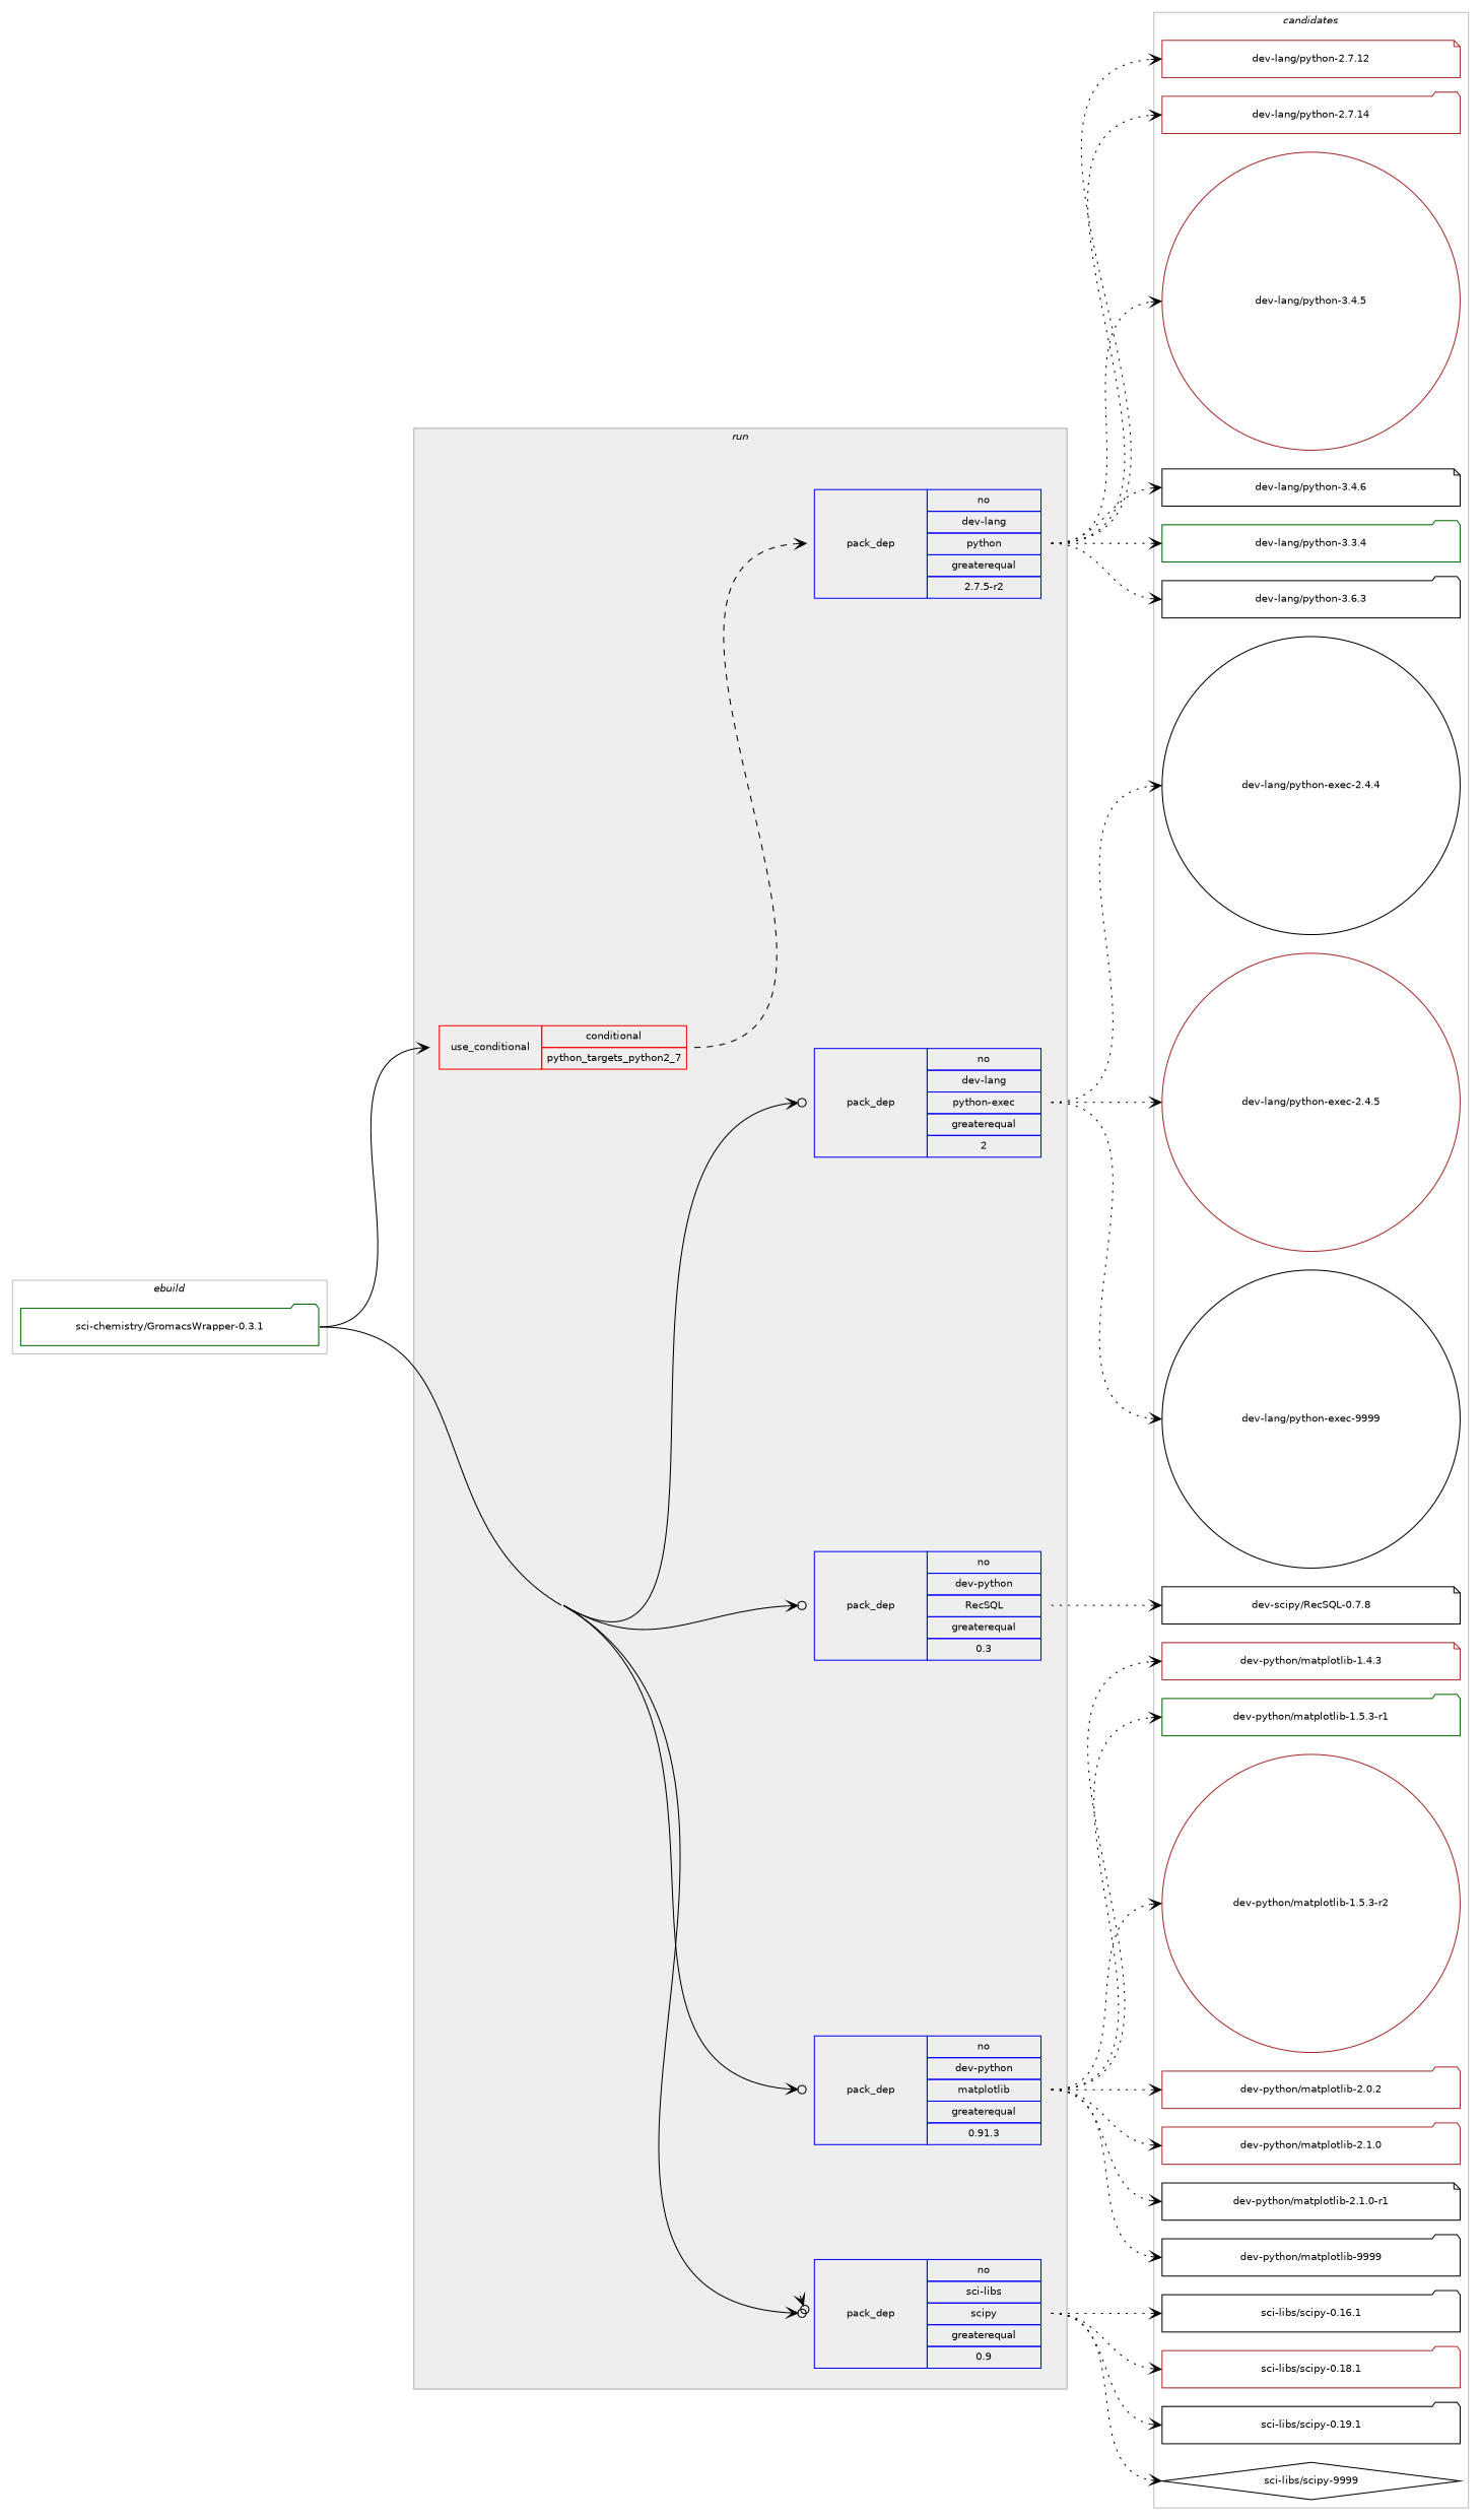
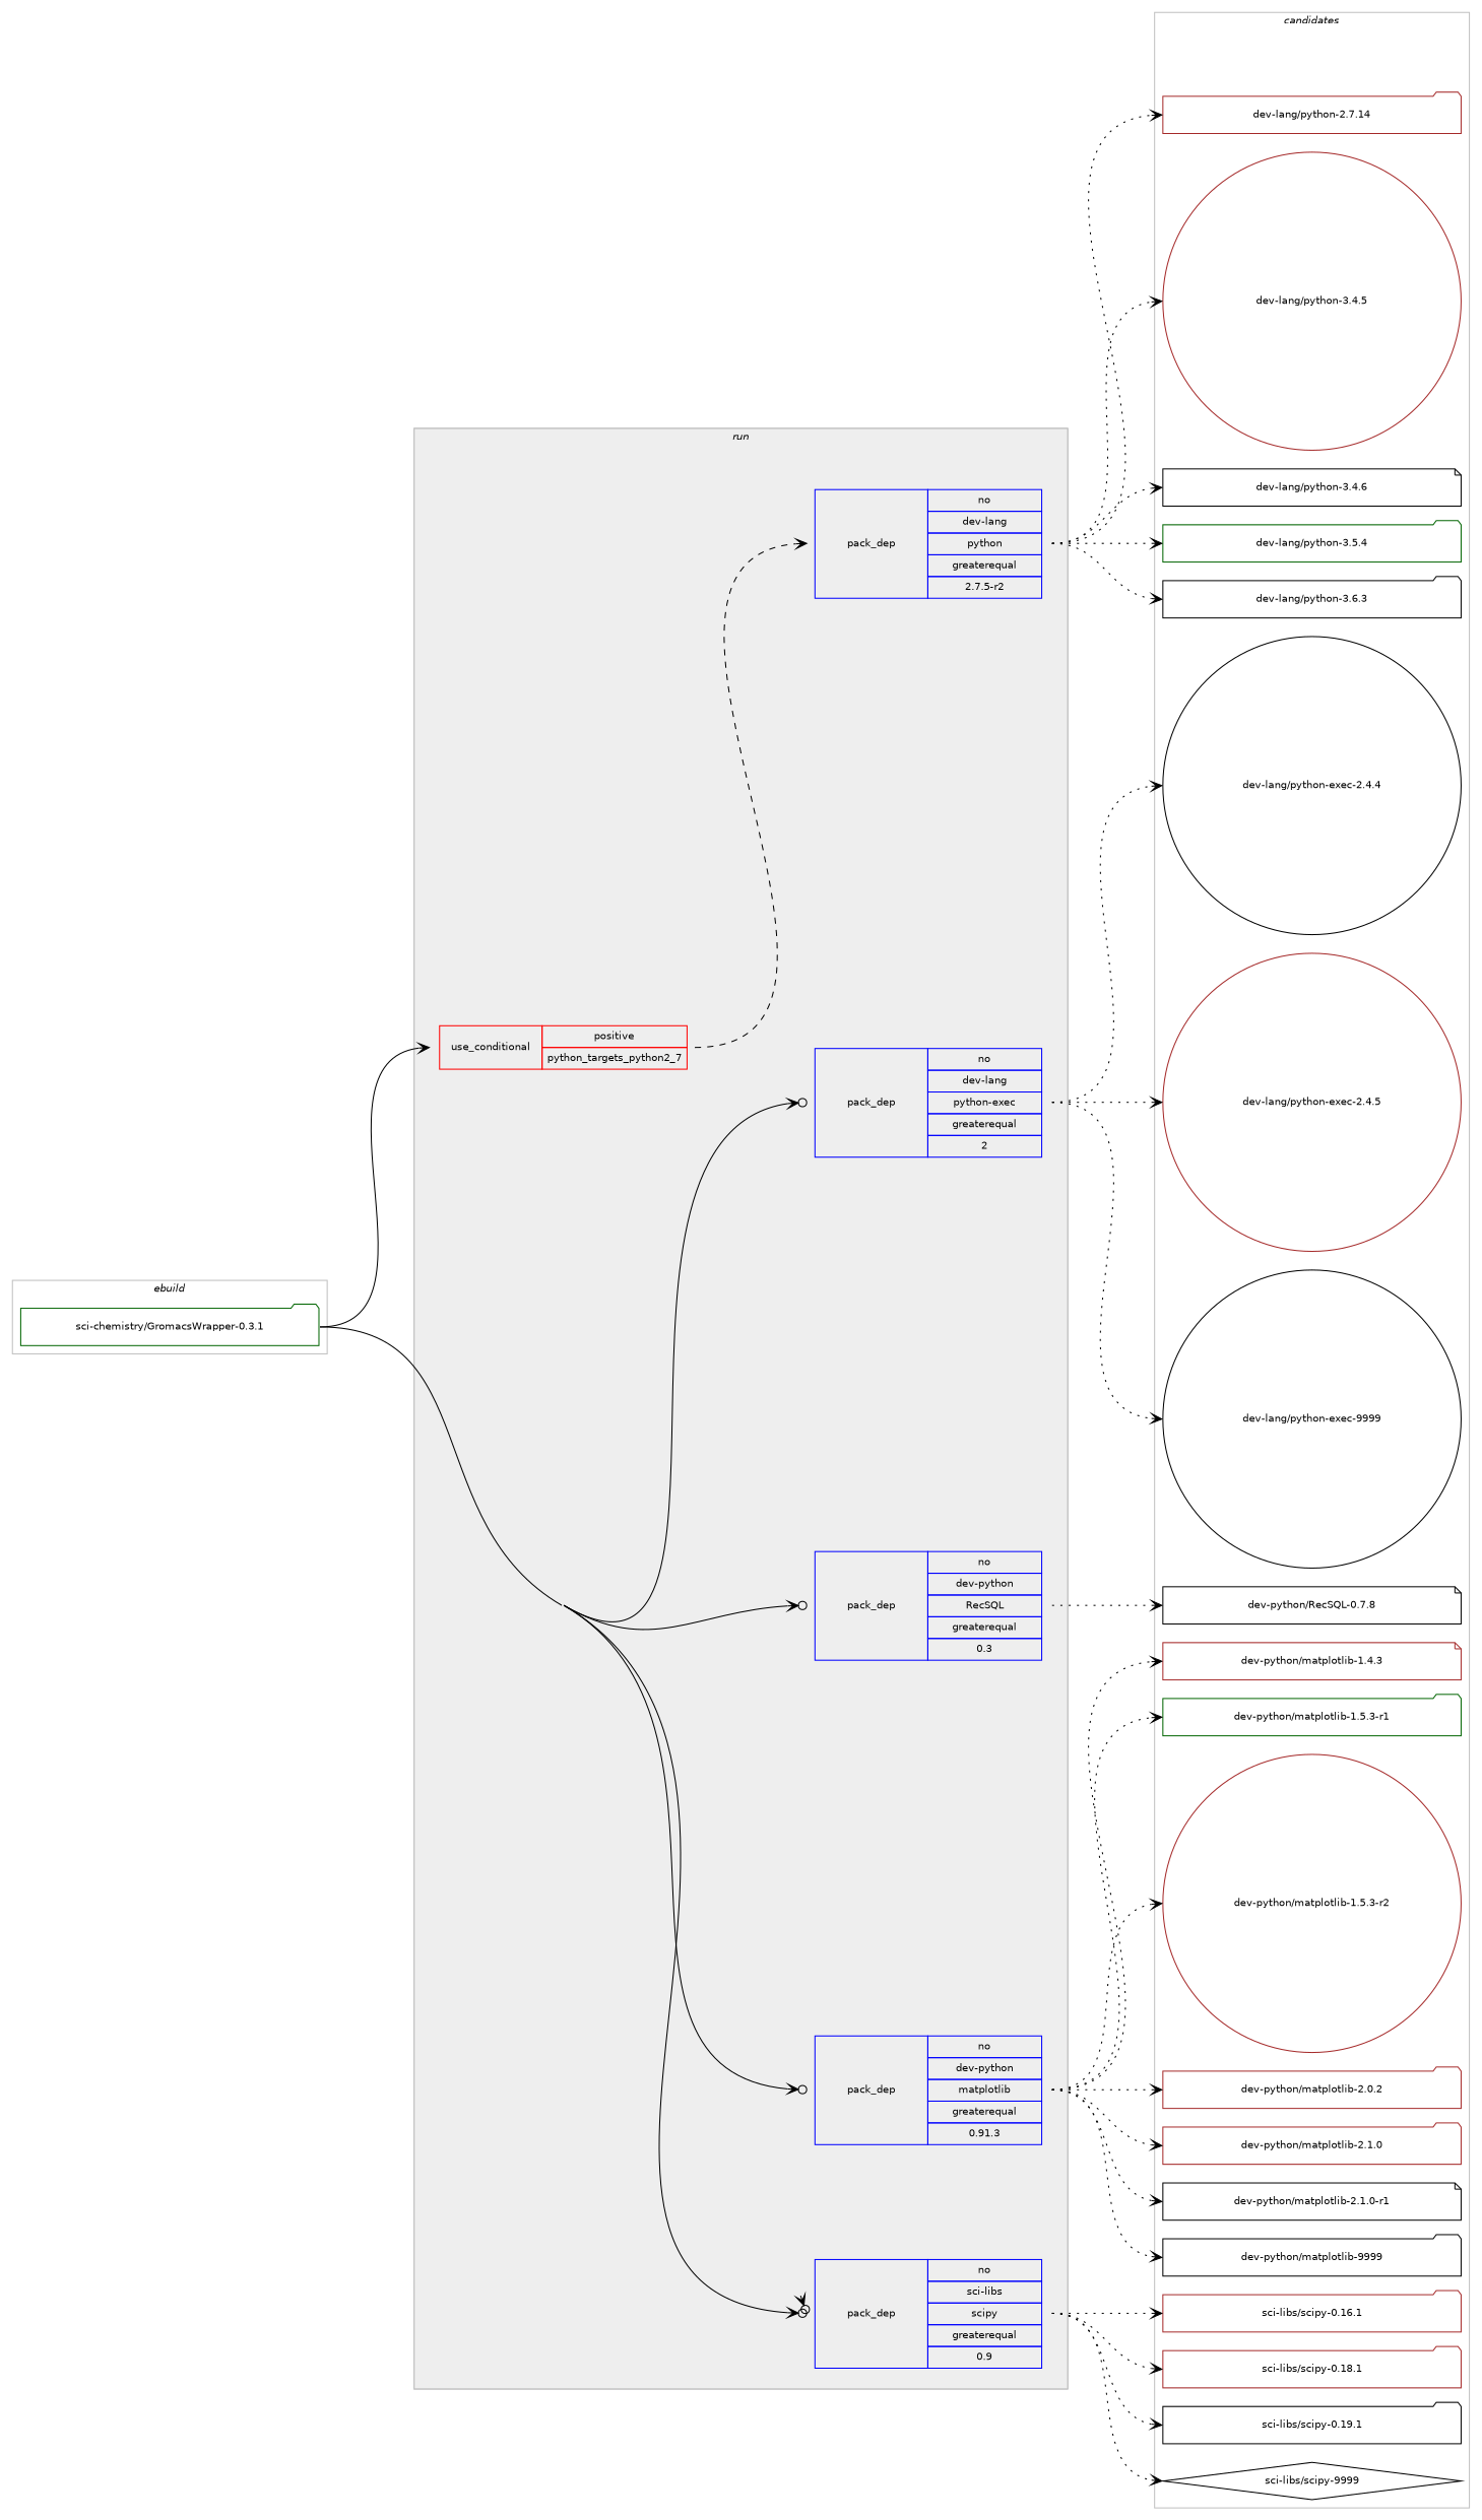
  digraph {
    compound=true
    concentrate=true
    fontname=Helvetica
    fontsize=10
    newrank=true
    rankdir=LR
    ranksep=1.5
    node [color=brown fontname=Helvetica fontsize=10 shape=folder]
    edge [arrowhead=vee headport=w style=dotted tailport=e weight=100]
    n1 [color=darkgreen label="sci-chemistry/GromacsWrapper-0.3.1" width=4]
    n2 [color=blue label=<<TABLE BORDER="0" CELLBORDER="1" CELLSPACING="0" CELLPADDING="4" WIDTH="220"><TR><TD ROWSPAN="6" CELLPADDING="30">pack_dep</TD></TR><TR><TD WIDTH="110">no</TD></TR><TR><TD>dev-lang</TD></TR><TR><TD>python</TD></TR><TR><TD>greaterequal</TD></TR><TR><TD>2.7.5-r2</TD></TR></TABLE>> shape=none]
-   n3 [color=red label=<<TABLE BORDER="0" CELLBORDER="1" CELLSPACING="0" CELLPADDING="4"><TR><TD ROWSPAN="3" CELLPADDING="10">use_conditional</TD></TR><TR><TD>conditional</TD></TR><TR><TD>python_targets_python2_7</TD></TR></TABLE>> shape=none]
+   n3 [color=red label=<<TABLE BORDER="0" CELLBORDER="1" CELLSPACING="0" CELLPADDING="4"><TR><TD ROWSPAN="3" CELLPADDING="10">use_conditional</TD></TR><TR><TD>positive</TD></TR><TR><TD>python_targets_python2_7</TD></TR></TABLE>> shape=none]
    n4 [color=blue label=<<TABLE BORDER="0" CELLBORDER="1" CELLSPACING="0" CELLPADDING="4" WIDTH="220"><TR><TD ROWSPAN="6" CELLPADDING="30">pack_dep</TD></TR><TR><TD WIDTH="110">no</TD></TR><TR><TD>dev-lang</TD></TR><TR><TD>python-exec</TD></TR><TR><TD>greaterequal</TD></TR><TR><TD>2</TD></TR></TABLE>> shape=none]
    n5 [color=blue label=<<TABLE BORDER="0" CELLBORDER="1" CELLSPACING="0" CELLPADDING="4" WIDTH="220"><TR><TD ROWSPAN="6" CELLPADDING="30">pack_dep</TD></TR><TR><TD WIDTH="110">no</TD></TR><TR><TD>dev-python</TD></TR><TR><TD>RecSQL</TD></TR><TR><TD>greaterequal</TD></TR><TR><TD>0.3</TD></TR></TABLE>> shape=none]
    n6 [color=blue label=<<TABLE BORDER="0" CELLBORDER="1" CELLSPACING="0" CELLPADDING="4" WIDTH="220"><TR><TD ROWSPAN="6" CELLPADDING="30">pack_dep</TD></TR><TR><TD WIDTH="110">no</TD></TR><TR><TD>dev-python</TD></TR><TR><TD>matplotlib</TD></TR><TR><TD>greaterequal</TD></TR><TR><TD>0.91.3</TD></TR></TABLE>> shape=none]
    n7 [color=blue label=<<TABLE BORDER="0" CELLBORDER="1" CELLSPACING="0" CELLPADDING="4" WIDTH="220"><TR><TD ROWSPAN="6" CELLPADDING="30">pack_dep</TD></TR><TR><TD WIDTH="110">no</TD></TR><TR><TD>sci-libs</TD></TR><TR><TD>scipy</TD></TR><TR><TD>greaterequal</TD></TR><TR><TD>0.9</TD></TR></TABLE>> shape=none]
-   n8 [label="dev-lang/python-2.7.12" shape=note width=4]
    n9 [label="dev-lang/python-2.7.14" width=4]
    n10 [label="dev-lang/python-3.4.5" shape=circle width=4]
    n11 [color=black label="dev-lang/python-3.4.6" shape=note width=4]
-   n12 [color=darkgreen label="dev-lang/python-3.3.4" width=4]
+   n12 [color=darkgreen label="dev-lang/python-3.5.4" width=4]
    n13 [color=black label="dev-lang/python-3.6.3" width=4]
    n14 [color=black label="dev-lang/python-exec-2.4.4" shape=circle width=4]
    n15 [label="dev-lang/python-exec-2.4.5" shape=circle width=4]
    n16 [color=black label="dev-lang/python-exec-9999" shape=circle width=4]
-   n17 [color=black label="dev-scipy/RecSQL-0.7.8" shape=note width=4]
+   n17 [color=black label="dev-python/RecSQL-0.7.8" shape=note width=4]
    n18 [label="dev-python/matplotlib-1.4.3" shape=note width=4]
    n19 [color=darkgreen label="dev-python/matplotlib-1.5.3-r1" width=4]
    n20 [label="dev-python/matplotlib-1.5.3-r2" shape=circle width=4]
    n21 [label="dev-python/matplotlib-2.0.2" width=4]
    n22 [label="dev-python/matplotlib-2.1.0" width=4]
    n23 [color=black label="dev-python/matplotlib-2.1.0-r1" shape=note width=4]
    n24 [color=black label="dev-python/matplotlib-9999" width=4]
-   n25 [color=black label="sci-libs/scipy-0.16.1" width=4]
+   n25 [label="sci-libs/scipy-0.16.1" width=4]
    n26 [label="sci-libs/scipy-0.18.1" width=4]
    n27 [color=black label="sci-libs/scipy-0.19.1" width=4]
    n28 [color=black label="sci-libs/scipy-9999" shape=diamond width=4]
    subgraph cluster_1 {
      color=gray
      label=<<i>ebuild</i>>
      rank=same
      n1
    }
    subgraph cluster_2 {
      color=gray
      label=<<i>dependencies</i>>
      subgraph cluster_3 {
        color=gray
        fillcolor="#eeeeee"
        label=<<i>compile</i>>
        style=filled
      }
      subgraph cluster_4 {
        color=gray
        fillcolor="#eeeeee"
        label=<<i>compile and run</i>>
        style=filled
        subgraph sub_5 {
          color=gray
          fillcolor="#eeeeee"
          label=<<i>compile and run</i>>
          style=filled
          n3
          subgraph sub_6 {
            color=gray
            fillcolor="#eeeeee"
            label=<<i>compile and run</i>>
            style=filled
            n2
          }
        }
        subgraph sub_7 {
          color=gray
          fillcolor="#eeeeee"
          label=<<i>compile and run</i>>
          style=filled
          n4
        }
        subgraph sub_8 {
          color=gray
          fillcolor="#eeeeee"
          label=<<i>compile and run</i>>
          style=filled
          n5
        }
        subgraph sub_9 {
          color=gray
          fillcolor="#eeeeee"
          label=<<i>compile and run</i>>
          style=filled
          n6
        }
        subgraph sub_10 {
          color=gray
          fillcolor="#eeeeee"
          label=<<i>compile and run</i>>
          style=filled
          n7
        }
      }
      subgraph cluster_11 {
        color=gray
        fillcolor="#eeeeee"
        label=<<i>run</i>>
        style=filled
      }
    }
    subgraph cluster_12 {
      color=gray
      label=<<i>candidates</i>>
      rank=same
      subgraph sub_13 {
        color=black
        label=<<i>candidates</i>>
        nodesep=1
        rank=same
-       n8
        n9
        n10
        n11
        n12
        n13
      }
      subgraph sub_14 {
        color=black
        label=<<i>candidates</i>>
        nodesep=1
        rank=same
        n14
        n15
        n16
      }
      subgraph sub_15 {
        color=black
        label=<<i>candidates</i>>
        nodesep=1
        rank=same
        n17
      }
      subgraph sub_16 {
        color=black
        label=<<i>candidates</i>>
        nodesep=1
        rank=same
        n18
        n19
        n20
        n21
        n22
        n23
        n24
      }
      subgraph sub_17 {
        color=black
        label=<<i>candidates</i>>
        nodesep=1
        rank=same
        n25
        n26
        n27
        n28
      }
    }
    n1 -> n3 [style=solid weight=20]
    n1 -> n4 [arrowhead=odotvee style=solid weight=20]
    n1 -> n5 [arrowhead=odotvee style=solid weight=20]
    n1 -> n6 [arrowhead=odotvee style=solid weight=20]
    n1 -> n7 [arrowhead=odotvee style=solid weight=20]
-   n2 -> n8
    n2 -> n9
    n2 -> n10
    n2 -> n11
    n2 -> n12
    n2 -> n13
    n3 -> n2 [style=dashed weight=20]
    n4 -> n14
    n4 -> n15
    n4 -> n16
    n5 -> n17
    n6 -> n18
    n6 -> n19
    n6 -> n20
    n6 -> n21
    n6 -> n22
    n6 -> n23
    n6 -> n24
    n7 -> n25
    n7 -> n26
    n7 -> n27
    n7 -> n28
  }
